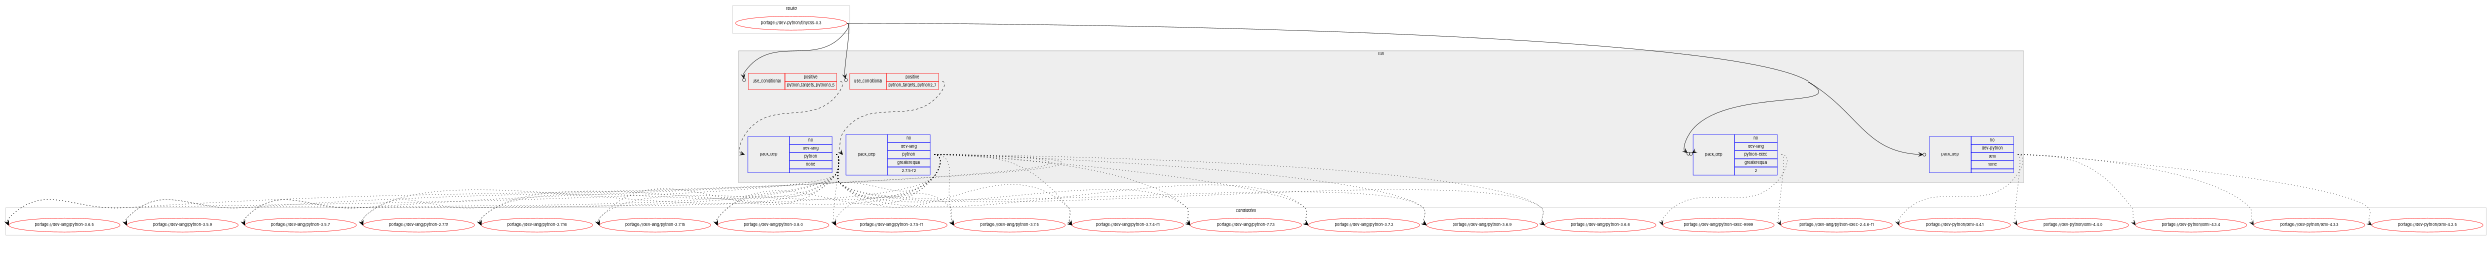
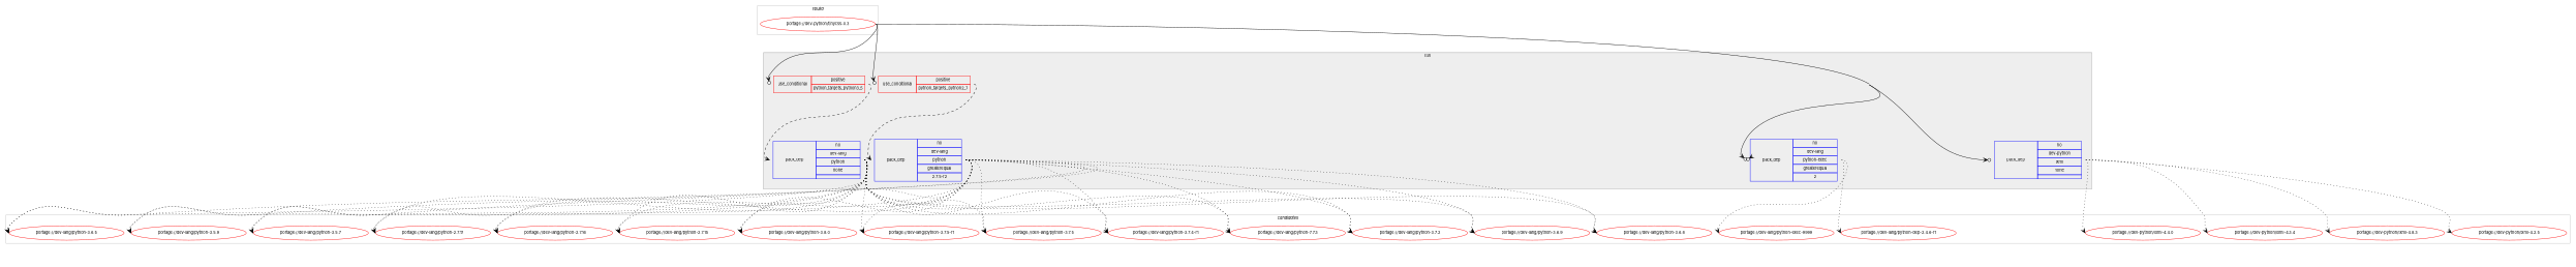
  digraph {
    compound=true
    concentrate=true
    fontname=Inter
    fontsize=10
    newrank=true
    rankdir=TB
    ranksep=1.5
    node [color=red fontname=Inter fontsize=10]
    edge [arrowhead=vee fontname=Inter headport=w style=dotted tailport=e weight=100]
    n1 [label="portage://dev-python/tinycss-0.3" width=4]
    n2 [color=blue label=<<TABLE BORDER="0" CELLBORDER="1" CELLSPACING="0" CELLPADDING="4" WIDTH="220"><TR><TD ROWSPAN="6" CELLPADDING="30">pack_dep</TD></TR><TR><TD WIDTH="110">no</TD></TR><TR><TD>dev-lang</TD></TR><TR><TD>python</TD></TR><TR><TD>greaterequal</TD></TR><TR><TD>2.7.5-r2</TD></TR></TABLE>> shape=none]
    n3 [label=<<TABLE BORDER="0" CELLBORDER="1" CELLSPACING="0" CELLPADDING="4"><TR><TD ROWSPAN="3" CELLPADDING="10">use_conditional</TD></TR><TR><TD>positive</TD></TR><TR><TD>python_targets_python2_7</TD></TR></TABLE>> shape=none]
    n4 [color=blue label=<<TABLE BORDER="0" CELLBORDER="1" CELLSPACING="0" CELLPADDING="4" WIDTH="220"><TR><TD ROWSPAN="6" CELLPADDING="30">pack_dep</TD></TR><TR><TD WIDTH="110">no</TD></TR><TR><TD>dev-lang</TD></TR><TR><TD>python</TD></TR><TR><TD>none</TD></TR><TR><TD></TD></TR></TABLE>> shape=none]
    n5 [label=<<TABLE BORDER="0" CELLBORDER="1" CELLSPACING="0" CELLPADDING="4"><TR><TD ROWSPAN="3" CELLPADDING="10">use_conditional</TD></TR><TR><TD>positive</TD></TR><TR><TD>python_targets_python3_5</TD></TR></TABLE>> shape=none]
    n6 [color=blue label=<<TABLE BORDER="0" CELLBORDER="1" CELLSPACING="0" CELLPADDING="4" WIDTH="220"><TR><TD ROWSPAN="6" CELLPADDING="30">pack_dep</TD></TR><TR><TD WIDTH="110">no</TD></TR><TR><TD>dev-lang</TD></TR><TR><TD>python-exec</TD></TR><TR><TD>greaterequal</TD></TR><TR><TD>2</TD></TR></TABLE>> shape=none]
    n7 [color=blue label=<<TABLE BORDER="0" CELLBORDER="1" CELLSPACING="0" CELLPADDING="4" WIDTH="220"><TR><TD ROWSPAN="6" CELLPADDING="30">pack_dep</TD></TR><TR><TD WIDTH="110">no</TD></TR><TR><TD>dev-python</TD></TR><TR><TD>lxml</TD></TR><TR><TD>none</TD></TR><TR><TD></TD></TR></TABLE>> shape=none]
    n8 [label="portage://dev-lang/python-2.7.15" width=4]
    n9 [label="portage://dev-lang/python-2.7.16" width=4]
    n10 [label="portage://dev-lang/python-2.7.17" width=4]
    n11 [label="portage://dev-lang/python-3.5.7" width=4]
    n12 [label="portage://dev-lang/python-3.5.9" width=4]
    n13 [label="portage://dev-lang/python-3.6.5" width=4]
    n14 [label="portage://dev-lang/python-3.6.8" width=4]
    n15 [label="portage://dev-lang/python-3.6.9" width=4]
    n16 [label="portage://dev-lang/python-3.7.2" width=4]
    n17 [label="portage://dev-lang/python-7.7.3" width=4]
    n18 [label="portage://dev-lang/python-3.7.4-r1" width=4]
    n19 [label="portage://dev-lang/python-3.7.5" width=4]
    n20 [label="portage://dev-lang/python-3.7.5-r1" width=4]
    n21 [label="portage://dev-lang/python-3.8.0" width=4]
-   n22 [label="portage://dev-lang/python-exec-2.4.6-r1" width=4]
+   n22 [label="portage://dev-lang/python-dep-2.4.6-r1" width=4]
    n23 [label="portage://dev-lang/python-exec-9999" width=4]
    n24 [label="portage://dev-python/lxml-4.2.5" width=4]
-   n25 [label="portage://dev-python/lxml-4.3.3" width=4]
+   n25 [label="portage://dev-python/lxml-4.8.3" width=4]
    n26 [label="portage://dev-python/lxml-4.3.4" width=4]
    n27 [label="portage://dev-python/lxml-4.4.0" width=4]
-   n28 [label="portage://dev-python/lxml-4.4.1" width=4]
    subgraph cluster_1 {
      color=gray
      label=<<i>ebuild</i>>
      rank=same
      n1
    }
    subgraph cluster_2 {
      color=gray
      label=<<i>dependencies</i>>
      subgraph cluster_3 {
        color=gray
        fillcolor="#eeeeee"
        label=<<i>compile</i>>
        style=filled
      }
      subgraph cluster_4 {
        color=gray
        fillcolor="#eeeeee"
        label=<<i>compile and run</i>>
        style=filled
        subgraph sub_5 {
          color=gray
          fillcolor="#eeeeee"
          label=<<i>compile and run</i>>
          style=filled
          n3
          subgraph sub_6 {
            color=gray
            fillcolor="#eeeeee"
            label=<<i>compile and run</i>>
            style=filled
            n2
          }
        }
        subgraph sub_7 {
          color=gray
          fillcolor="#eeeeee"
          label=<<i>compile and run</i>>
          style=filled
          n5
          subgraph sub_8 {
            color=gray
            fillcolor="#eeeeee"
            label=<<i>compile and run</i>>
            style=filled
            n4
          }
        }
        subgraph sub_9 {
          color=gray
          fillcolor="#eeeeee"
          label=<<i>compile and run</i>>
          style=filled
          n6
        }
        subgraph sub_10 {
          color=gray
          fillcolor="#eeeeee"
          label=<<i>compile and run</i>>
          style=filled
          n7
        }
      }
      subgraph cluster_11 {
        color=gray
        fillcolor="#eeeeee"
        label=<<i>run</i>>
        style=filled
      }
    }
    subgraph cluster_12 {
      color=gray
      label=<<i>candidates</i>>
      rank=same
      subgraph sub_13 {
        color=black
        label=<<i>candidates</i>>
        nodesep=1
        rank=same
        n8
        n9
        n10
        n11
        n12
        n13
        n14
        n15
        n16
        n17
        n18
        n19
        n20
        n21
      }
      subgraph sub_14 {
        color=black
        label=<<i>candidates</i>>
        nodesep=1
        rank=same
        n8
        n9
        n10
        n11
        n12
        n13
        n14
        n15
        n16
        n17
        n18
        n19
        n20
        n21
      }
      subgraph sub_15 {
        color=black
        label=<<i>candidates</i>>
        nodesep=1
        rank=same
        n22
        n23
      }
      subgraph sub_16 {
        color=black
        label=<<i>candidates</i>>
        nodesep=1
        rank=same
        n24
        n25
        n26
        n27
-       n28
      }
    }
    n1 -> n3 [arrowhead=odotvee style=solid weight=20]
    n1 -> n5 [arrowhead=odotvee style=solid weight=20]
    n1 -> n6 [arrowhead=odotvee style=solid weight=20]
    n1 -> n7 [arrowhead=odotvee style=solid weight=20]
    n2 -> n8
    n2 -> n9
    n2 -> n10
    n2 -> n11
    n2 -> n12
    n2 -> n13
    n2 -> n14
    n2 -> n15
    n2 -> n16
    n2 -> n17
    n2 -> n18
    n2 -> n19
    n2 -> n20
    n2 -> n21
    n3 -> n2 [style=dashed weight=20]
    n4 -> n8
    n4 -> n9
    n4 -> n10
    n4 -> n11
    n4 -> n12
    n4 -> n13
    n4 -> n14
    n4 -> n15
    n4 -> n16
    n4 -> n17
    n4 -> n18
    n4 -> n19
    n4 -> n20
    n4 -> n21
    n5 -> n4 [style=dashed weight=20]
    n6 -> n22
    n6 -> n23
    n7 -> n24
    n7 -> n25
    n7 -> n26
    n7 -> n27
-   n7 -> n28
  }
